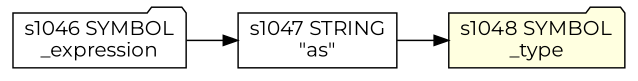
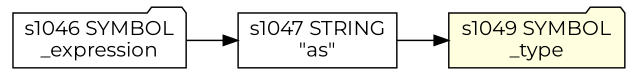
  digraph {
    fontname=Montserrat
    rankdir=LR
    node [fillcolor=white fontname=Montserrat shape=folder style=filled]
    edge [fontname=Montserrat]
    n1 [label="s1046 SYMBOL\n_expression"]
    n2 [label="s1047 STRING\n\"as\"" shape=box]
-   n3 [fillcolor=lightyellow label="s1048 SYMBOL\n_type"]
+   n3 [fillcolor=lightyellow label="s1049 SYMBOL\n_type"]
    n1 -> n2
    n2 -> n3
  }
